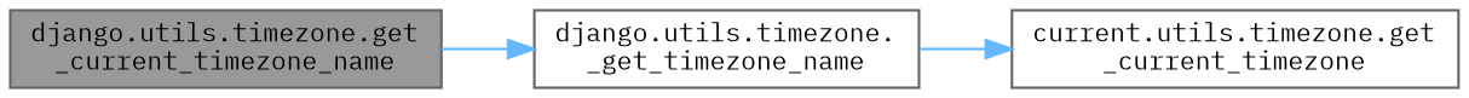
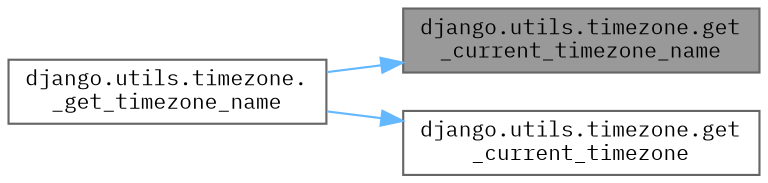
  digraph {
    fontname="IBM Plex Mono"
    rankdir=LR
    node [color=grey40 fillcolor=white fontname="IBM Plex Mono" fontsize=10 shape=box style=filled]
    edge [color=steelblue1 fontname="IBM Plex Mono" fontsize=10 labelfontname=Helvetica labelfontsize=10 style=solid]
    n1 [color=gray40 fillcolor=grey60 fontcolor=black height=0.2 label="django.utils.timezone.get\l_current_timezone_name" width=0.4]
    n2 [height=0.2 label="django.utils.timezone.\l_get_timezone_name" width=0.4]
-   n3 [height=0.2 label="current.utils.timezone.get\l_current_timezone" width=0.4]
-   n1 -> n2
+   n3 [height=0.2 label="django.utils.timezone.get\l_current_timezone" width=0.4]
+   n2 -> n1
    n2 -> n3
  }
